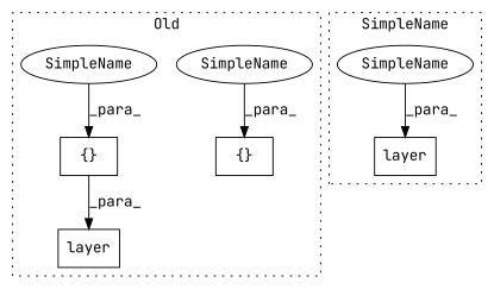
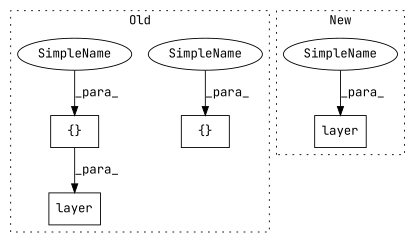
  digraph {
    fontname="JetBrains Mono"
    node [a=42 l=4 shape=box fontname="JetBrains Mono"]
    edge [fontname="JetBrains Mono"]
    n1 [a=32 l="6,1" label=layer s="3394,3420"]
    n2 [a=4 l="1,1" label="{}" s="3409,3419"]
    n3 [a=4 l="1,1" label="{}" s="3112,3122"]
    n4 [label=SimpleName s=3113 shape=ellipse]
    n5 [label=SimpleName s=3410 shape=ellipse]
    n6 [a=32 l="6,1" label=layer s="3328,3343"]
    n7 [label=SimpleName s=3334 shape=ellipse]
    subgraph cluster_1 {
      label=Old
      style=dotted
      n1
      n2
      n3
      n4
      n5
    }
    subgraph cluster_2 {
-     label=SimpleName
+     label=New
      style=dotted
      n6
      n7
    }
    n2 -> n1 [label=_para_]
    n4 -> n3 [label=_para_]
    n5 -> n2 [label=_para_]
    n7 -> n6 [label=_para_]
  }
